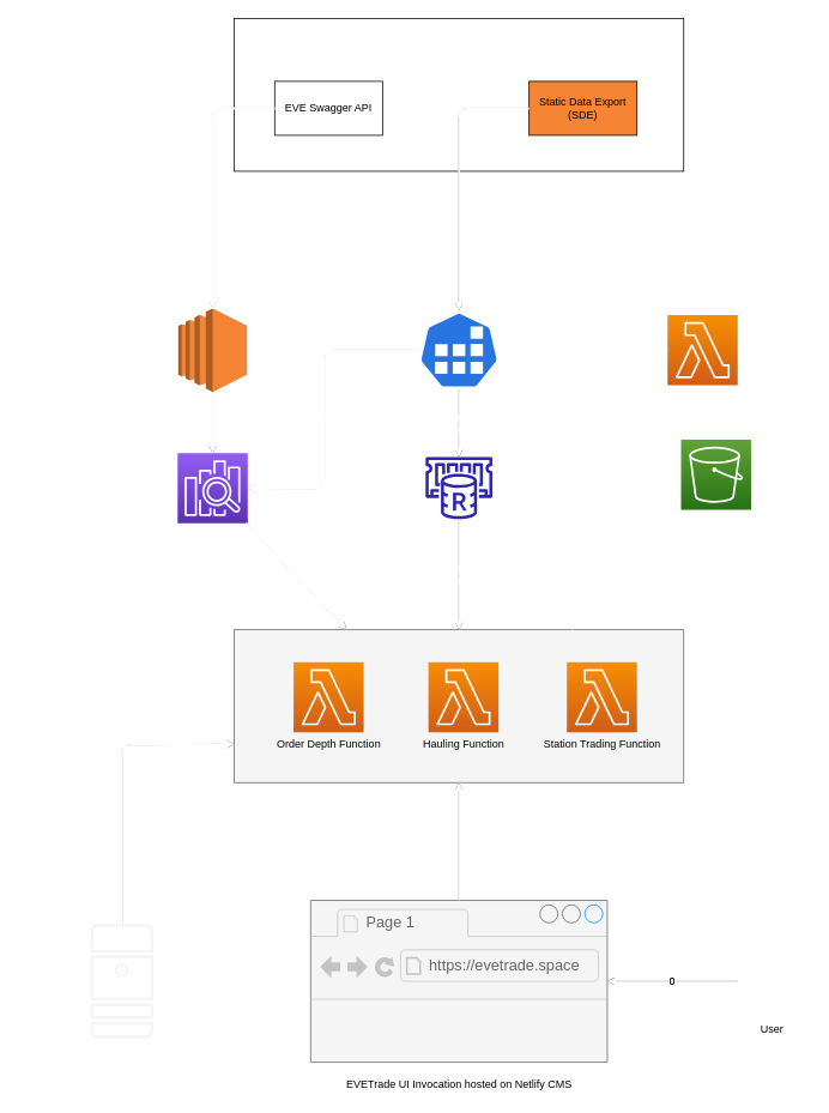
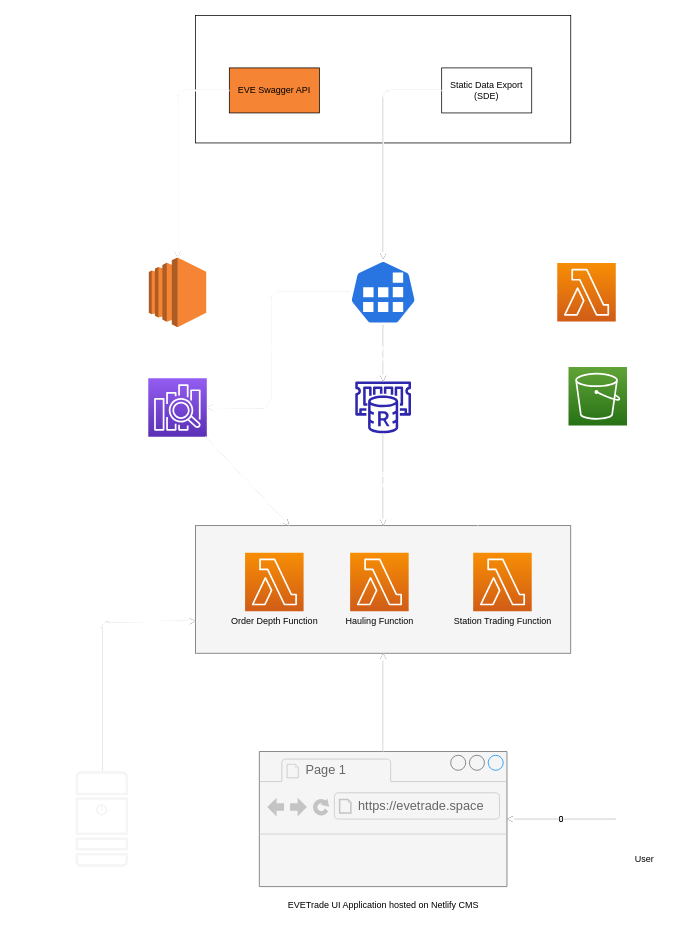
  <mxCell id="0" />
  <mxCell id="1" parent="0" />
  <mxCell id="2" value="0" style="edgeStyle=none;html=1;labelBackgroundColor=none;" parent="1" source="3" target="12" edge="1"><mxGeometry relative="1" as="geometry" /></mxCell>
  <mxCell id="3" value="User" style="sketch=0;aspect=fixed;pointerEvents=1;shadow=0;dashed=0;html=1;strokeColor=none;labelPosition=center;verticalLabelPosition=bottom;verticalAlign=top;align=center;fillColor=#FFFFFF;shape=mxgraph.azure.user;labelBackgroundColor=none;" parent="1" vertex="1"><mxGeometry x="820" y="1051" width="75.2" height="80" as="geometry" /></mxCell>
  <mxCell id="4" value="" style="rounded=0;whiteSpace=wrap;html=1;align=left;labelBackgroundColor=none;fillColor=#f5f5f5;fontColor=#333333;strokeColor=#666666;" parent="1" vertex="1"><mxGeometry x="260" y="700" width="500" height="170" as="geometry" /></mxCell>
  <mxCell id="5" value="Order Depth Function" style="sketch=0;points=[[0,0,0],[0.25,0,0],[0.5,0,0],[0.75,0,0],[1,0,0],[0,1,0],[0.25,1,0],[0.5,1,0],[0.75,1,0],[1,1,0],[0,0.25,0],[0,0.5,0],[0,0.75,0],[1,0.25,0],[1,0.5,0],[1,0.75,0]];outlineConnect=0;fontColor=#030303;gradientColor=#F78E04;gradientDirection=north;fillColor=#D05C17;strokeColor=#ffffff;dashed=0;verticalLabelPosition=bottom;verticalAlign=top;align=center;html=1;fontSize=12;fontStyle=0;aspect=fixed;shape=mxgraph.aws4.resourceIcon;resIcon=mxgraph.aws4.lambda;labelBackgroundColor=none;" parent="1" vertex="1"><mxGeometry x="326" y="736" width="78" height="78" as="geometry" /></mxCell>
- <mxCell id="6" value="Hauling Function" style="sketch=0;points=[[0,0,0],[0.25,0,0],[0.5,0,0],[0.75,0,0],[1,0,0],[0,1,0],[0.25,1,0],[0.5,1,0],[0.75,1,0],[1,1,0],[0,0.25,0],[0,0.5,0],[0,0.75,0],[1,0.25,0],[1,0.5,0],[1,0.75,0]];outlineConnect=0;fontColor=#030303;gradientColor=#F78E04;gradientDirection=north;fillColor=#D05C17;strokeColor=#ffffff;dashed=0;verticalLabelPosition=bottom;verticalAlign=top;align=center;html=1;fontSize=12;fontStyle=0;aspect=fixed;shape=mxgraph.aws4.resourceIcon;resIcon=mxgraph.aws4.lambda;labelBackgroundColor=none;" parent="1" vertex="1"><mxGeometry x="476" y="736" width="78" height="78" as="geometry" /></mxCell>
+ <mxCell id="6" value="Hauling Function" style="sketch=0;points=[[0,0,0],[0.25,0,0],[0.5,0,0],[0.75,0,0],[1,0,0],[0,1,0],[0.25,1,0],[0.5,1,0],[0.75,1,0],[1,1,0],[0,0.25,0],[0,0.5,0],[0,0.75,0],[1,0.25,0],[1,0.5,0],[1,0.75,0]];outlineConnect=0;fontColor=#030303;gradientColor=#F78E04;gradientDirection=north;fillColor=#D05C17;strokeColor=#ffffff;dashed=0;verticalLabelPosition=bottom;verticalAlign=top;align=center;html=1;fontSize=12;fontStyle=0;aspect=fixed;shape=mxgraph.aws4.resourceIcon;resIcon=mxgraph.aws4.lambda;labelBackgroundColor=none;" parent="1" vertex="1"><mxGeometry x="466" y="736" width="78" height="78" as="geometry" /></mxCell>
  <mxCell id="7" value="Station Trading Function" style="sketch=0;points=[[0,0,0],[0.25,0,0],[0.5,0,0],[0.75,0,0],[1,0,0],[0,1,0],[0.25,1,0],[0.5,1,0],[0.75,1,0],[1,1,0],[0,0.25,0],[0,0.5,0],[0,0.75,0],[1,0.25,0],[1,0.5,0],[1,0.75,0]];outlineConnect=0;fontColor=#030303;gradientColor=#F78E04;gradientDirection=north;fillColor=#D05C17;strokeColor=#ffffff;dashed=0;verticalLabelPosition=bottom;verticalAlign=top;align=center;html=1;fontSize=12;fontStyle=0;aspect=fixed;shape=mxgraph.aws4.resourceIcon;resIcon=mxgraph.aws4.lambda;labelBackgroundColor=none;" parent="1" vertex="1"><mxGeometry x="630" y="736" width="78" height="78" as="geometry" /></mxCell>
  <mxCell id="8" value="AWS Lambda Serverless Functions&lt;br&gt;Connected via Lambda Invocation URLs" style="text;html=1;resizable=0;autosize=1;align=center;verticalAlign=middle;points=[];fillColor=none;strokeColor=none;rounded=0;labelBackgroundColor=none;fontColor=#FFFFFF;" parent="1" vertex="1"><mxGeometry x="20" y="780" width="230" height="30" as="geometry" /></mxCell>
  <mxCell id="9" style="edgeStyle=none;html=1;entryX=0;entryY=0.75;entryDx=0;entryDy=0;fontColor=#FFFFFF;labelBackgroundColor=none;" parent="1" source="10" target="4" edge="1"><mxGeometry relative="1" as="geometry"><Array as="points"><mxPoint x="135" y="828" /></Array></mxGeometry></mxCell>
  <mxCell id="10" value="Trade Finder Discord Bot (GCP)" style="sketch=0;points=[[0.015,0.015,0],[0.985,0.015,0],[0.985,0.985,0],[0.015,0.985,0],[0.25,0,0],[0.5,0,0],[0.75,0,0],[1,0.25,0],[1,0.5,0],[1,0.75,0],[0.75,1,0],[0.5,1,0],[0.25,1,0],[0,0.75,0],[0,0.5,0],[0,0.25,0]];verticalLabelPosition=bottom;html=1;verticalAlign=top;aspect=fixed;align=center;pointerEvents=1;shape=mxgraph.cisco19.server;fillColor=#f5f5f5;strokeColor=#666666;fontColor=#FFFFFF;labelBackgroundColor=none;" parent="1" vertex="1"><mxGeometry x="100" y="1027.37" width="70" height="127.27" as="geometry" /></mxCell>
  <mxCell id="11" value="" style="group;labelBackgroundColor=none;" parent="1" vertex="1" connectable="0"><mxGeometry x="345" y="1001" width="330" height="215" as="geometry" /></mxCell>
  <mxCell id="12" value="" style="strokeWidth=1;shadow=0;dashed=0;align=center;html=1;shape=mxgraph.mockup.containers.browserWindow;rSize=0;strokeColor=#666666;strokeColor2=#008cff;strokeColor3=#c4c4c4;mainText=,;recursiveResize=0;fillColor=#f5f5f5;fontColor=#333333;labelBackgroundColor=none;" parent="11" vertex="1"><mxGeometry width="330" height="180" as="geometry" /></mxCell>
  <mxCell id="13" value="Page 1" style="strokeWidth=1;shadow=0;dashed=0;align=center;html=1;shape=mxgraph.mockup.containers.anchor;fontSize=17;fontColor=#666666;align=left;labelBackgroundColor=none;" parent="12" vertex="1"><mxGeometry x="60" y="12" width="110" height="26" as="geometry" /></mxCell>
  <mxCell id="14" value="https://evetrade.space" style="strokeWidth=1;shadow=0;dashed=0;align=center;html=1;shape=mxgraph.mockup.containers.anchor;rSize=0;fontSize=17;fontColor=#666666;align=left;labelBackgroundColor=none;" parent="12" vertex="1"><mxGeometry x="130" y="60" width="250" height="26" as="geometry" /></mxCell>
- <mxCell id="15" value="EVETrade UI Invocation hosted on Netlify CMS" style="text;html=1;resizable=0;autosize=1;align=center;verticalAlign=middle;points=[];fillColor=none;strokeColor=none;rounded=0;labelBackgroundColor=none;" parent="11" vertex="1"><mxGeometry x="30" y="195" width="270" height="20" as="geometry" /></mxCell>
+ <mxCell id="15" value="EVETrade UI Application hosted on Netlify CMS" style="text;html=1;resizable=0;autosize=1;align=center;verticalAlign=middle;points=[];fillColor=none;strokeColor=none;rounded=0;labelBackgroundColor=none;" parent="11" vertex="1"><mxGeometry x="30" y="195" width="270" height="20" as="geometry" /></mxCell>
  <mxCell id="16" style="edgeStyle=none;html=1;entryX=0.5;entryY=1;entryDx=0;entryDy=0;labelBackgroundColor=none;fontColor=#FFFFFF;" parent="1" source="12" target="4" edge="1"><mxGeometry relative="1" as="geometry" /></mxCell>
  <mxCell id="17" value="Historic Volume Data is pulled &lt;br&gt;for station trading" style="edgeStyle=none;html=1;entryX=0.5;entryY=0;entryDx=0;entryDy=0;fontColor=#FFFFFF;labelBackgroundColor=none;" parent="1" source="18" target="4" edge="1"><mxGeometry relative="1" as="geometry" /></mxCell>
  <mxCell id="18" value="Redis Cache" style="sketch=0;outlineConnect=0;fontColor=#FFFFFF;gradientColor=none;fillColor=#2E27AD;strokeColor=none;dashed=0;verticalLabelPosition=middle;verticalAlign=middle;align=right;html=1;fontSize=12;fontStyle=0;aspect=fixed;pointerEvents=1;shape=mxgraph.aws4.elasticache_for_redis;labelBackgroundColor=none;labelPosition=left;" parent="1" vertex="1"><mxGeometry x="471" y="508" width="78" height="69" as="geometry" /></mxCell>
  <mxCell id="19" value="Static Data Export Files (JSON)&lt;br style=&quot;font-size: 11px;&quot;&gt;Used for common universe data" style="edgeStyle=none;html=1;entryX=0.75;entryY=0;entryDx=0;entryDy=0;fontColor=#FFFFFF;labelBackgroundColor=none;strokeColor=#FFFFFF;strokeWidth=2;fontStyle=0;spacing=3;fontSize=11;" parent="1" source="20" target="4" edge="1"><mxGeometry relative="1" as="geometry" /></mxCell>
  <mxCell id="20" value="S3 Bucket" style="sketch=0;points=[[0,0,0],[0.25,0,0],[0.5,0,0],[0.75,0,0],[1,0,0],[0,1,0],[0.25,1,0],[0.5,1,0],[0.75,1,0],[1,1,0],[0,0.25,0],[0,0.5,0],[0,0.75,0],[1,0.25,0],[1,0.5,0],[1,0.75,0]];outlineConnect=0;fontColor=#FFFFFF;gradientColor=#60A337;gradientDirection=north;fillColor=#277116;strokeColor=#ffffff;dashed=0;verticalLabelPosition=middle;verticalAlign=middle;align=right;html=1;fontSize=12;fontStyle=0;aspect=fixed;shape=mxgraph.aws4.resourceIcon;resIcon=mxgraph.aws4.s3;labelBackgroundColor=none;labelPosition=left;" parent="1" vertex="1"><mxGeometry x="757" y="488.5" width="78" height="78" as="geometry" /></mxCell>
  <mxCell id="21" value="Marked and Jump Data &lt;br&gt;pulled for analysis" style="edgeStyle=none;html=1;entryX=0.25;entryY=0;entryDx=0;entryDy=0;fontColor=#FFFFFF;labelBackgroundColor=none;" parent="1" source="22" target="4" edge="1"><mxGeometry relative="1" as="geometry" /></mxCell>
  <mxCell id="22" value="Elasticsearch 7.10" style="sketch=0;points=[[0,0,0],[0.25,0,0],[0.5,0,0],[0.75,0,0],[1,0,0],[0,1,0],[0.25,1,0],[0.5,1,0],[0.75,1,0],[1,1,0],[0,0.25,0],[0,0.5,0],[0,0.75,0],[1,0.25,0],[1,0.5,0],[1,0.75,0]];outlineConnect=0;fontColor=#FFFFFF;gradientColor=#945DF2;gradientDirection=north;fillColor=#5A30B5;strokeColor=#ffffff;dashed=0;verticalLabelPosition=middle;verticalAlign=middle;align=right;html=1;fontSize=12;fontStyle=0;aspect=fixed;shape=mxgraph.aws4.resourceIcon;resIcon=mxgraph.aws4.elasticsearch_service;labelBackgroundColor=none;labelPosition=left;" parent="1" vertex="1"><mxGeometry x="197" y="503.5" width="78" height="78" as="geometry" /></mxCell>
  <mxCell id="23" style="edgeStyle=none;html=1;entryX=0.5;entryY=0;entryDx=0;entryDy=0;entryPerimeter=0;fontColor=#FFFFFF;labelBackgroundColor=none;strokeColor=#FFFFFF;strokeWidth=2;fontStyle=0;spacing=3;fontSize=11;" parent="1" source="24" target="20" edge="1"><mxGeometry relative="1" as="geometry" /></mxCell>
  <mxCell id="24" value="SDE Sync Service" style="sketch=0;points=[[0,0,0],[0.25,0,0],[0.5,0,0],[0.75,0,0],[1,0,0],[0,1,0],[0.25,1,0],[0.5,1,0],[0.75,1,0],[1,1,0],[0,0.25,0],[0,0.5,0],[0,0.75,0],[1,0.25,0],[1,0.5,0],[1,0.75,0]];outlineConnect=0;fontColor=#FFFFFF;gradientColor=#F78E04;gradientDirection=north;fillColor=#D05C17;strokeColor=#ffffff;dashed=0;verticalLabelPosition=middle;verticalAlign=middle;align=left;html=1;fontSize=12;fontStyle=0;aspect=fixed;shape=mxgraph.aws4.resourceIcon;resIcon=mxgraph.aws4.lambda;labelBackgroundColor=none;labelPosition=right;" parent="1" vertex="1"><mxGeometry x="742" y="350" width="78" height="78" as="geometry" /></mxCell>
  <mxCell id="25" style="edgeStyle=none;html=1;entryX=0;entryY=0.5;entryDx=0;entryDy=0;entryPerimeter=0;fontColor=#FFFFFF;labelBackgroundColor=none;strokeColor=#FFFFFF;strokeWidth=2;fontStyle=0;spacing=3;fontSize=11;endArrow=none;" parent="1" source="29" target="24" edge="1"><mxGeometry relative="1" as="geometry" /></mxCell>
  <mxCell id="26" value="Ingest Historic Volumes&lt;br&gt;(Every few hours)" style="edgeStyle=none;html=1;fontColor=#FFFFFF;labelBackgroundColor=none;" parent="1" source="29" target="18" edge="1"><mxGeometry relative="1" as="geometry" /></mxCell>
  <mxCell id="27" style="edgeStyle=none;html=1;entryX=1;entryY=0.5;entryDx=0;entryDy=0;entryPerimeter=0;fontColor=#FFFFFF;labelBackgroundColor=none;" parent="1" source="29" target="22" edge="1"><mxGeometry relative="1" as="geometry"><Array as="points"><mxPoint x="360" y="389" /><mxPoint x="360" y="543" /></Array></mxGeometry></mxCell>
  <mxCell id="28" value="Ingest Route &lt;br&gt;Jump Data&lt;br&gt;(As Needed)" style="edgeLabel;html=1;align=center;verticalAlign=middle;resizable=0;points=[];fontColor=#FFFFFF;labelBackgroundColor=none;" parent="27" vertex="1" connectable="0"><mxGeometry x="-0.022" y="-1" relative="1" as="geometry"><mxPoint as="offset" /></mxGeometry></mxCell>
  <mxCell id="29" value="GitHub Action:&lt;br&gt;Resource Cache" style="sketch=0;html=1;dashed=0;whitespace=wrap;fillColor=#2875E2;strokeColor=#ffffff;points=[[0.005,0.63,0],[0.1,0.2,0],[0.9,0.2,0],[0.5,0,0],[0.995,0.63,0],[0.72,0.99,0],[0.5,1,0],[0.28,0.99,0]];shape=mxgraph.kubernetes.icon;prIcon=job;labelBackgroundColor=none;fontColor=#FFFFFF;labelPosition=right;verticalLabelPosition=top;align=left;verticalAlign=bottom;" parent="1" vertex="1"><mxGeometry x="465.5" y="345" width="89" height="88" as="geometry" /></mxCell>
- <mxCell id="30" style="edgeStyle=none;html=1;entryX=0.5;entryY=0;entryDx=0;entryDy=0;entryPerimeter=0;fontColor=#FFFFFF;labelBackgroundColor=none;" parent="1" source="31" target="22" edge="1"><mxGeometry relative="1" as="geometry" /></mxCell>
  <mxCell id="31" value="Sync Service (Heroku)&lt;br&gt;Ingests Data Every Minute" style="outlineConnect=0;dashed=0;verticalLabelPosition=middle;verticalAlign=middle;align=right;html=1;shape=mxgraph.aws3.ec2;fillColor=#F58534;gradientColor=none;labelBackgroundColor=none;fontColor=#FFFFFF;labelPosition=left;" parent="1" vertex="1"><mxGeometry x="197.75" y="342.5" width="76.5" height="93" as="geometry" /></mxCell>
  <mxCell id="32" value="&lt;font color=&quot;#ffffff&quot;&gt;EVE Developer Resources&lt;/font&gt;" style="rounded=0;whiteSpace=wrap;html=1;align=center;labelPosition=center;verticalLabelPosition=top;verticalAlign=bottom;labelBackgroundColor=none;" parent="1" vertex="1"><mxGeometry x="260" y="20" width="500" height="170" as="geometry" /></mxCell>
  <mxCell id="33" style="edgeStyle=none;html=1;entryX=0.5;entryY=0;entryDx=0;entryDy=0;entryPerimeter=0;fontColor=#030303;labelBackgroundColor=none;" parent="1" source="34" target="31" edge="1"><mxGeometry relative="1" as="geometry"><Array as="points"><mxPoint x="236" y="120" /></Array></mxGeometry></mxCell>
- <mxCell id="34" value="EVE Swagger API" style="rounded=0;whiteSpace=wrap;html=1;labelBackgroundColor=none;" parent="1" vertex="1"><mxGeometry x="305" y="90" width="120" height="60" as="geometry" /></mxCell>
+ <mxCell id="34" value="EVE Swagger API" style="rounded=0;whiteSpace=wrap;html=1;labelBackgroundColor=none;fillColor=#f58534;" parent="1" vertex="1"><mxGeometry x="305" y="90" width="120" height="60" as="geometry" /></mxCell>
  <mxCell id="35" style="edgeStyle=none;html=1;entryX=0.5;entryY=0;entryDx=0;entryDy=0;entryPerimeter=0;fontColor=#030303;labelBackgroundColor=none;" parent="1" source="36" target="29" edge="1"><mxGeometry relative="1" as="geometry"><Array as="points"><mxPoint x="510" y="120" /></Array></mxGeometry></mxCell>
- <mxCell id="36" value="Static Data Export&lt;br&gt;(SDE)" style="rounded=0;whiteSpace=wrap;html=1;labelBackgroundColor=none;fillColor=#f58534;" parent="1" vertex="1"><mxGeometry x="588" y="90" width="120" height="60" as="geometry" /></mxCell>
+ <mxCell id="36" value="Static Data Export&lt;br&gt;(SDE)" style="rounded=0;whiteSpace=wrap;html=1;labelBackgroundColor=none;" parent="1" vertex="1"><mxGeometry x="588" y="90" width="120" height="60" as="geometry" /></mxCell>
  <mxCell id="37" style="edgeStyle=none;html=1;entryX=0.5;entryY=0;entryDx=0;entryDy=0;entryPerimeter=0;fontColor=#FFFFFF;labelBackgroundColor=none;fillColor=#f5f5f5;strokeColor=#FFFFFF;strokeWidth=2;fontStyle=0;spacing=3;fontSize=11;" edge="1" parent="1"><mxGeometry relative="1" as="geometry"><Array as="points"><mxPoint x="510" y="120" /></Array><mxPoint x="588" y="120" as="sourcePoint" /><mxPoint x="510" y="345" as="targetPoint" /></mxGeometry></mxCell>
  <mxCell id="38" style="edgeStyle=none;html=1;entryX=0.5;entryY=0;entryDx=0;entryDy=0;entryPerimeter=0;fontColor=#FFFFFF;labelBackgroundColor=none;strokeColor=#FFFFFF;strokeWidth=2;" edge="1" parent="1"><mxGeometry relative="1" as="geometry"><Array as="points"><mxPoint x="236" y="120" /></Array><mxPoint x="305" y="120" as="sourcePoint" /><mxPoint x="236" y="342.5" as="targetPoint" /></mxGeometry></mxCell>
  <mxCell id="39" style="edgeStyle=none;html=1;entryX=1;entryY=0.5;entryDx=0;entryDy=0;entryPerimeter=0;fontColor=#FFFFFF;labelBackgroundColor=none;strokeColor=#FFFFFF;strokeWidth=2;" edge="1" parent="1"><mxGeometry relative="1" as="geometry"><Array as="points"><mxPoint x="360" y="389" /><mxPoint x="360" y="543" /></Array><mxPoint x="465.5" y="389" as="sourcePoint" /><mxPoint x="275" y="542.5" as="targetPoint" /></mxGeometry></mxCell>
  <mxCell id="40" value="Ingest Route &lt;br&gt;Jump Data&lt;br&gt;(As Needed)" style="edgeLabel;html=1;align=center;verticalAlign=middle;resizable=0;points=[];fontColor=#FFFFFF;labelBackgroundColor=none;" vertex="1" connectable="0" parent="39"><mxGeometry x="-0.022" y="-1" relative="1" as="geometry"><mxPoint as="offset" /></mxGeometry></mxCell>
  <mxCell id="41" style="edgeStyle=none;html=1;entryX=0.5;entryY=0;entryDx=0;entryDy=0;entryPerimeter=0;fontColor=#FFFFFF;labelBackgroundColor=none;strokeColor=#FFFFFF;strokeWidth=2;fontStyle=0;spacing=3;fontSize=11;" edge="1" parent="1"><mxGeometry relative="1" as="geometry"><mxPoint x="236" y="435.5" as="sourcePoint" /><mxPoint x="236" y="503.5" as="targetPoint" /></mxGeometry></mxCell>
  <mxCell id="42" value="Ingest Historic Volumes&lt;br style=&quot;font-size: 11px;&quot;&gt;(Every few hours)" style="edgeStyle=none;html=1;fontColor=#FFFFFF;labelBackgroundColor=none;strokeColor=#FFFFFF;strokeWidth=2;fontStyle=0;spacing=3;fontSize=11;" edge="1" parent="1"><mxGeometry relative="1" as="geometry"><mxPoint x="510" y="433" as="sourcePoint" /><mxPoint x="510" y="508" as="targetPoint" /></mxGeometry></mxCell>
  <mxCell id="43" value="0" style="edgeStyle=none;html=1;labelBackgroundColor=none;strokeColor=#FFFFFF;strokeWidth=2;fontStyle=0;spacing=3;fontSize=11;" edge="1" parent="1"><mxGeometry relative="1" as="geometry"><mxPoint x="820" y="1091" as="sourcePoint" /><mxPoint x="675" y="1091" as="targetPoint" /></mxGeometry></mxCell>
  <mxCell id="44" style="edgeStyle=none;html=1;entryX=0.5;entryY=1;entryDx=0;entryDy=0;labelBackgroundColor=none;fontColor=#FFFFFF;strokeColor=#FFFFFF;strokeWidth=2;fontStyle=0;spacing=3;fontSize=11;" edge="1" parent="1"><mxGeometry relative="1" as="geometry"><mxPoint x="510" y="1001" as="sourcePoint" /><mxPoint x="510" y="870" as="targetPoint" /></mxGeometry></mxCell>
  <mxCell id="45" style="edgeStyle=none;html=1;entryX=0;entryY=0.75;entryDx=0;entryDy=0;fontColor=#FFFFFF;labelBackgroundColor=none;strokeColor=#FFFFFF;strokeWidth=2;fontStyle=0;spacing=3;fontSize=11;" edge="1" parent="1"><mxGeometry relative="1" as="geometry"><Array as="points"><mxPoint x="135" y="828" /></Array><mxPoint x="135" y="1027.37" as="sourcePoint" /><mxPoint x="260" y="827.5" as="targetPoint" /></mxGeometry></mxCell>
  <mxCell id="46" value="Marked and Jump Data &lt;br style=&quot;font-size: 11px;&quot;&gt;pulled for analysis" style="edgeStyle=none;html=1;entryX=0.25;entryY=0;entryDx=0;entryDy=0;fontColor=#FFFFFF;labelBackgroundColor=none;strokeColor=#FFFFFF;strokeWidth=2;fontStyle=0;spacing=3;fontSize=11;" edge="1" parent="1"><mxGeometry relative="1" as="geometry"><mxPoint x="272.895" y="581.5" as="sourcePoint" /><mxPoint x="385" y="700" as="targetPoint" /></mxGeometry></mxCell>
  <mxCell id="47" value="Historic Volume Data is pulled &lt;br style=&quot;font-size: 11px;&quot;&gt;for station trading" style="edgeStyle=none;html=1;entryX=0.5;entryY=0;entryDx=0;entryDy=0;fontColor=#FFFFFF;labelBackgroundColor=none;strokeColor=#FFFFFF;strokeWidth=2;fontStyle=0;spacing=3;fontSize=11;" edge="1" parent="1"><mxGeometry relative="1" as="geometry"><mxPoint x="510" y="577" as="sourcePoint" /><mxPoint x="510" y="700" as="targetPoint" /></mxGeometry></mxCell>
  <mxCell id="48" style="edgeStyle=none;html=1;entryX=1;entryY=0.5;entryDx=0;entryDy=0;entryPerimeter=0;fontColor=#FFFFFF;labelBackgroundColor=none;strokeColor=#FFFFFF;strokeWidth=2;fontStyle=0;spacing=3;fontSize=11;" edge="1" parent="1"><mxGeometry relative="1" as="geometry"><Array as="points"><mxPoint x="360" y="389" /><mxPoint x="360" y="543" /></Array><mxPoint x="465.5" y="389" as="sourcePoint" /><mxPoint x="275" y="542.5" as="targetPoint" /></mxGeometry></mxCell>
  <mxCell id="49" value="Ingest Route &lt;br&gt;Jump Data&lt;br&gt;(As Needed)" style="edgeLabel;html=1;align=center;verticalAlign=middle;resizable=0;points=[];fontColor=#FFFFFF;labelBackgroundColor=none;" vertex="1" connectable="0" parent="48"><mxGeometry x="-0.022" y="-1" relative="1" as="geometry"><mxPoint as="offset" /></mxGeometry></mxCell>
  <mxCell id="50" style="edgeStyle=none;html=1;entryX=0.5;entryY=0;entryDx=0;entryDy=0;entryPerimeter=0;fontColor=#FFFFFF;labelBackgroundColor=none;strokeColor=#FFFFFF;strokeWidth=2;fontStyle=0;spacing=3;fontSize=11;" edge="1" parent="1"><mxGeometry relative="1" as="geometry"><Array as="points"><mxPoint x="236" y="120" /></Array><mxPoint x="305" y="120" as="sourcePoint" /><mxPoint x="236" y="342.5" as="targetPoint" /></mxGeometry></mxCell>
